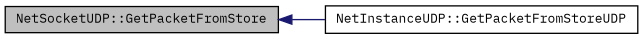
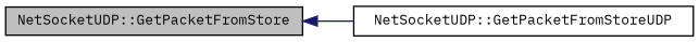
  digraph {
    rankdir=LR
    fontname="IBM Plex Mono"
    node [color=black fontname="IBM Plex Mono" fontsize=10 shape=record style=filled]
    n1 [fillcolor=grey75 fontcolor=black height=0.2 label="NetSocketUDP::GetPacketFromStore" width=0.4]
-   n2 [fillcolor=white height=0.2 label="NetInstanceUDP::GetPacketFromStoreUDP" width=0.4]
+   n2 [fillcolor=white height=0.2 label="NetSocketUDP::GetPacketFromStoreUDP" width=0.4]
    n1 -> n2 [color=midnightblue dir=back fontname="IBM Plex Mono" fontsize=10 labelfontname=FreeSans labelfontsize=10 style=solid]
  }
